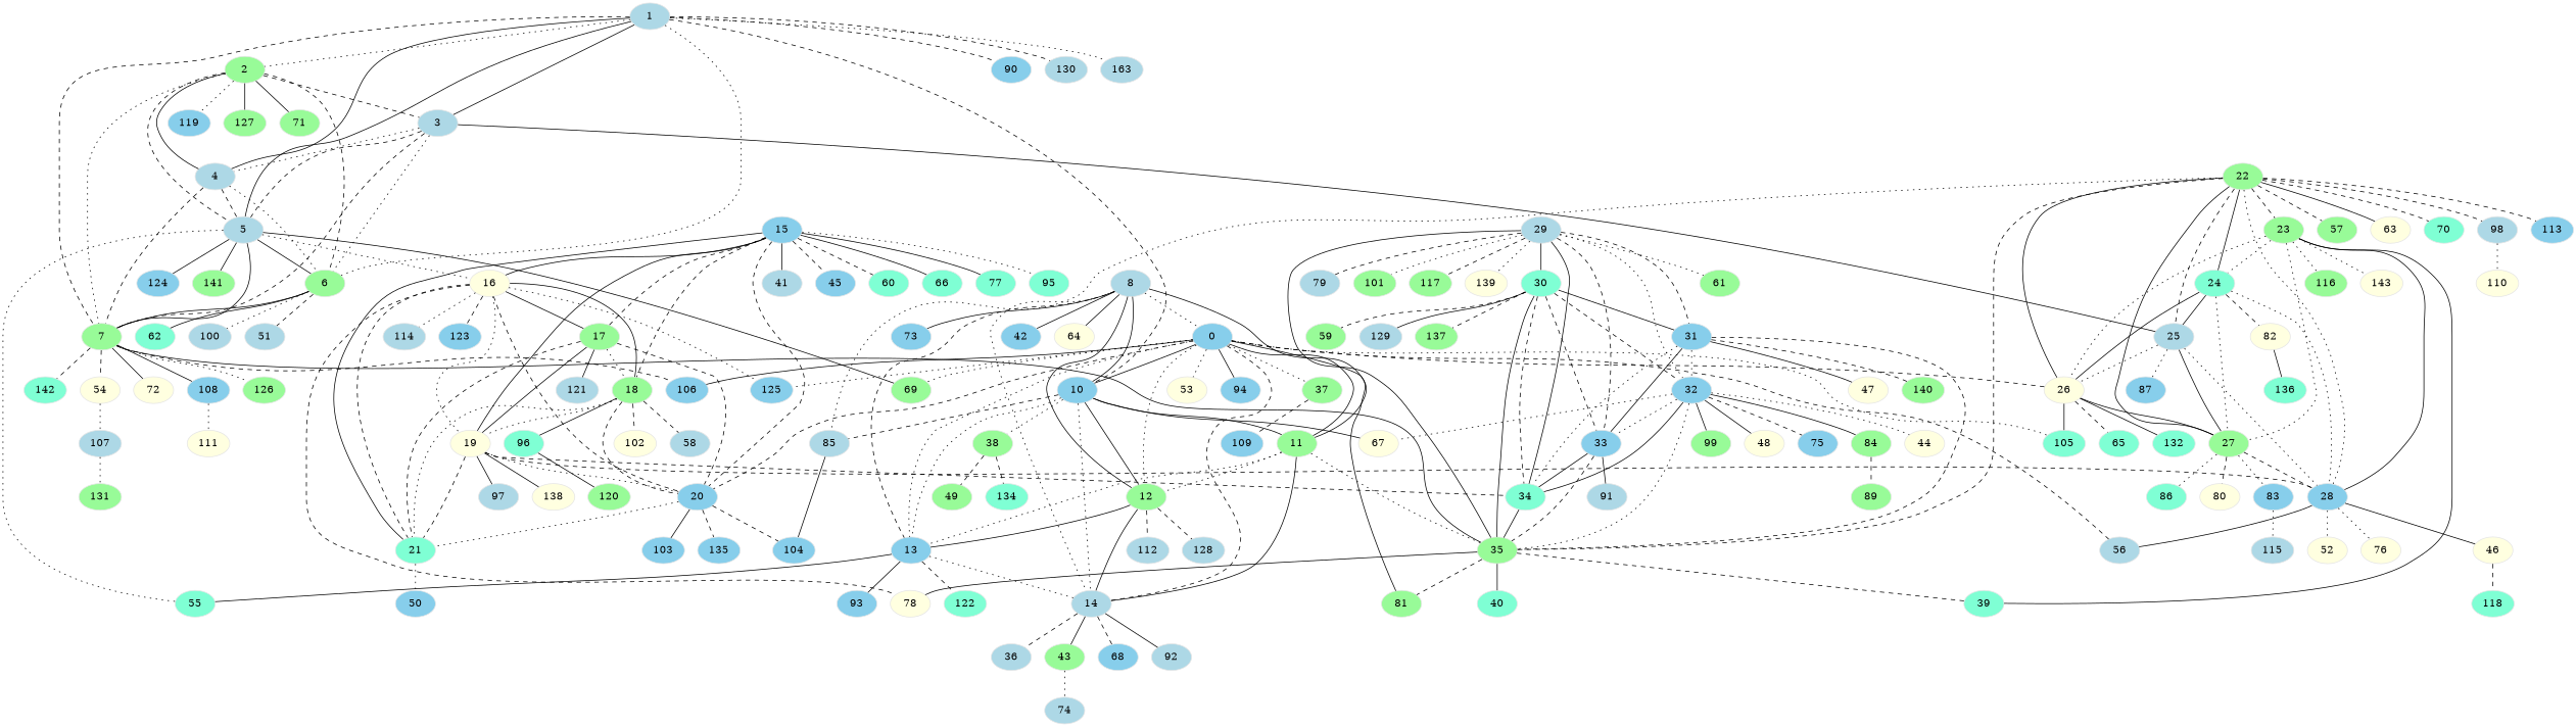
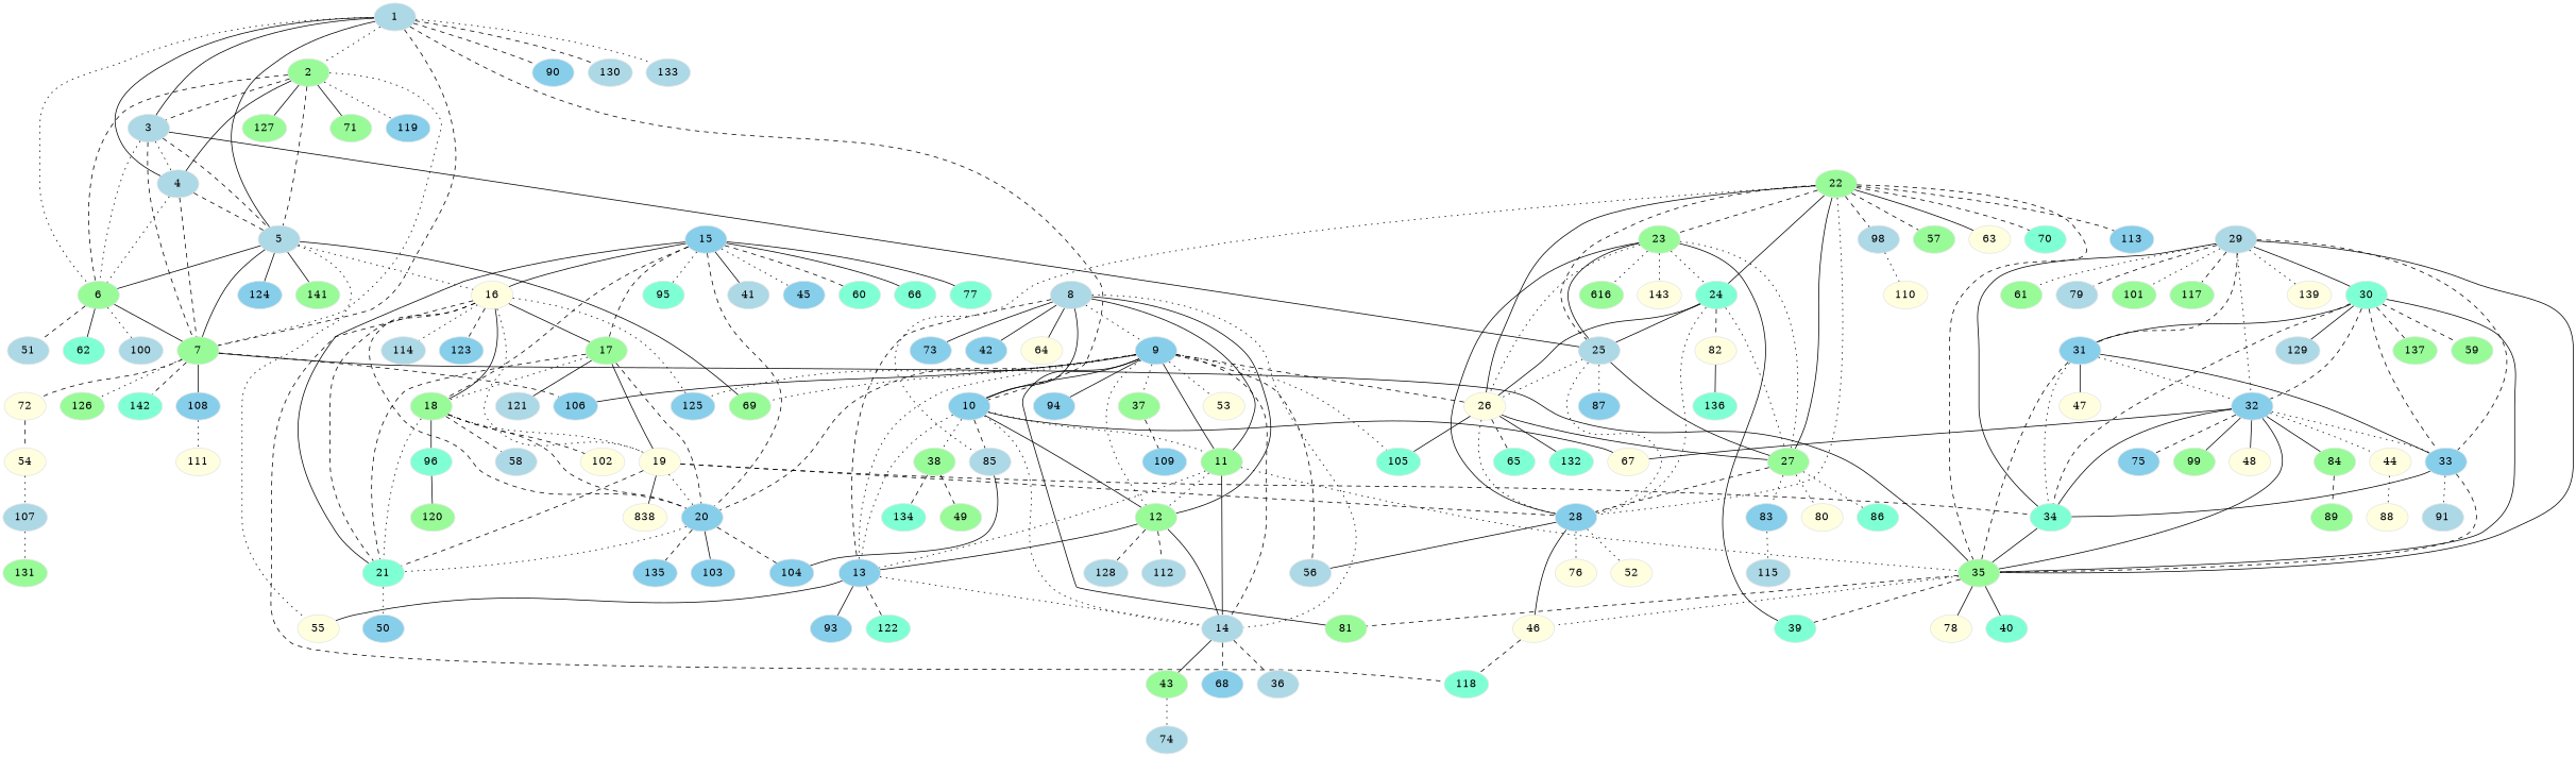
  graph {
    node [color=gray90 fillcolor=palegreen style=filled]
    edge [style=solid]
    1 [fillcolor=lightblue]
    2
    3 [fillcolor=lightblue]
    4 [fillcolor=lightblue]
    5 [fillcolor=lightblue]
    6
    7
    10 [fillcolor=skyblue]
    90 [fillcolor=skyblue]
    130 [fillcolor=lightblue]
-   133 [fillcolor=lightblue label=163]
+   133 [fillcolor=lightblue]
    71
    119 [fillcolor=skyblue]
    127
    25 [fillcolor=lightblue]
    16 [fillcolor=lightyellow]
-   55 [fillcolor=aquamarine]
+   55 [fillcolor=lightyellow]
    69
    124 [fillcolor=skyblue]
    141
    51 [fillcolor=lightblue]
    62 [fillcolor=aquamarine]
    100 [fillcolor=lightblue]
    35
    54 [fillcolor=lightyellow]
    72 [fillcolor=lightyellow]
    106 [fillcolor=skyblue]
    108 [fillcolor=skyblue]
    126
    142 [fillcolor=aquamarine]
    11
    12
    13 [fillcolor=skyblue]
    14 [fillcolor=lightblue]
    38
    67 [fillcolor=lightyellow]
    85 [fillcolor=lightblue]
    26 [fillcolor=lightyellow]
    28 [fillcolor=skyblue]
    27
    87 [fillcolor=skyblue]
    20 [fillcolor=skyblue]
    125 [fillcolor=skyblue]
    17
    18
    19 [fillcolor=lightyellow]
    21 [fillcolor=aquamarine]
    114 [fillcolor=lightblue]
    118 [fillcolor=aquamarine]
    123 [fillcolor=skyblue]
    81
    39 [fillcolor=aquamarine]
    46 [fillcolor=lightyellow]
    40 [fillcolor=aquamarine]
    78 [fillcolor=lightyellow]
    107 [fillcolor=lightblue]
    111 [fillcolor=lightyellow]
    8 [fillcolor=lightblue]
-   9 [fillcolor=skyblue label=0]
+   9 [fillcolor=skyblue]
    42 [fillcolor=skyblue]
    64 [fillcolor=lightyellow]
    73 [fillcolor=skyblue]
    37
    53 [fillcolor=lightyellow]
    56 [fillcolor=lightblue]
    94 [fillcolor=skyblue]
    105 [fillcolor=aquamarine]
    112 [fillcolor=lightblue]
    128 [fillcolor=lightblue]
    93 [fillcolor=skyblue]
    122 [fillcolor=aquamarine]
    36 [fillcolor=lightblue]
    43
    68 [fillcolor=skyblue]
-   92 [fillcolor=lightblue]
    103 [fillcolor=skyblue]
    104 [fillcolor=skyblue]
    135 [fillcolor=skyblue]
    65 [fillcolor=aquamarine]
    132 [fillcolor=aquamarine]
    109 [fillcolor=skyblue]
    49
    134 [fillcolor=aquamarine]
    74 [fillcolor=lightblue]
    15 [fillcolor=skyblue]
    41 [fillcolor=lightblue]
    45 [fillcolor=skyblue]
    60 [fillcolor=aquamarine]
    66 [fillcolor=aquamarine]
    77 [fillcolor=aquamarine]
    95 [fillcolor=aquamarine]
    121 [fillcolor=lightblue]
    58 [fillcolor=lightblue]
    96 [fillcolor=aquamarine]
    102 [fillcolor=lightyellow]
    34 [fillcolor=aquamarine]
-   97 [fillcolor=lightblue]
-   138 [fillcolor=lightyellow]
+   138 [fillcolor=lightyellow label=838]
    50 [fillcolor=skyblue]
    120
    52 [fillcolor=lightyellow]
    76 [fillcolor=lightyellow]
    22
    23
    24 [fillcolor=aquamarine]
    57
    63 [fillcolor=lightyellow]
    70 [fillcolor=aquamarine]
    98 [fillcolor=lightblue]
    113 [fillcolor=skyblue]
-   116
+   116 [label=616]
    143 [fillcolor=lightyellow]
    82 [fillcolor=lightyellow]
    80 [fillcolor=lightyellow]
    83 [fillcolor=skyblue]
    86 [fillcolor=aquamarine]
    110 [fillcolor=lightyellow]
    136 [fillcolor=aquamarine]
    115 [fillcolor=lightblue]
    29 [fillcolor=lightblue]
    30 [fillcolor=aquamarine]
    31 [fillcolor=skyblue]
    32 [fillcolor=skyblue]
    33 [fillcolor=skyblue]
    61
    79 [fillcolor=lightblue]
    101
    117
    139 [fillcolor=lightyellow]
    59
    129 [fillcolor=lightblue]
    137
    47 [fillcolor=lightyellow]
-   140
    44 [fillcolor=lightyellow]
    48 [fillcolor=lightyellow]
    75 [fillcolor=skyblue]
    84
    99
    91 [fillcolor=lightblue]
+   88 [fillcolor=lightyellow]
    89
    131
    1 -- 2 [style=dotted]
    1 -- 3
    1 -- 4
    1 -- 5
    1 -- 6 [style=dotted]
    1 -- 7 [style=dashed]
    1 -- 10 [style=dashed]
    1 -- 90 [style=dashed]
    1 -- 130 [style=dashed]
    1 -- 133 [style=dotted]
    2 -- 3 [style=dashed]
    2 -- 4
    2 -- 5 [style=dashed]
    2 -- 6 [style=dashed]
    2 -- 7 [style=dotted]
    2 -- 71
    2 -- 119 [style=dotted]
    2 -- 127
    3 -- 4 [style=dotted]
    3 -- 5 [style=dashed]
    3 -- 6 [style=dotted]
    3 -- 7 [style=dashed]
    3 -- 25
    4 -- 5 [style=dashed]
    4 -- 6 [style=dotted]
    4 -- 7 [style=dashed]
    5 -- 6
    5 -- 7
    5 -- 16 [style=dotted]
    5 -- 55 [style=dotted]
    5 -- 69
    5 -- 124
    5 -- 141
    6 -- 7
    6 -- 51 [style=dashed]
    6 -- 62
    6 -- 100 [style=dotted]
    7 -- 35
-   7 -- 54 [style=dashed]
-   7 -- 72
+   72 -- 54 [style=dashed]
+   7 -- 72 [style=dashed]
    7 -- 106 [style=dashed]
    7 -- 108
    7 -- 126 [style=dotted]
    7 -- 142 [style=dashed]
-   10 -- 11
+   10 -- 11 [style=dotted]
    10 -- 12
    10 -- 13 [style=dotted]
    10 -- 14 [style=dotted]
    10 -- 38 [style=dotted]
    10 -- 67
    10 -- 85 [style=dashed]
    25 -- 26 [style=dotted]
    25 -- 28 [style=dotted]
    25 -- 27
    25 -- 87 [style=dotted]
    16 -- 20 [style=dashed]
    16 -- 125 [style=dotted]
    16 -- 17
    16 -- 18
    16 -- 19 [style=dotted]
    16 -- 21 [style=dashed]
    16 -- 114 [style=dotted]
-   16 -- 78 [style=dashed]
+   16 -- 118 [style=dashed]
    16 -- 123 [style=dashed]
    35 -- 81 [style=dashed]
    35 -- 39 [style=dashed]
+   35 -- 46 [style=dotted]
    35 -- 40
    35 -- 78
    54 -- 107 [style=dotted]
    108 -- 111 [style=dotted]
    11 -- 35 [style=dotted]
    11 -- 12 [style=dotted]
    11 -- 13 [style=dotted]
    11 -- 14
    12 -- 13
    12 -- 14
    12 -- 112 [style=dashed]
    12 -- 128 [style=dashed]
    13 -- 55
    13 -- 14 [style=dotted]
    13 -- 93
    13 -- 122 [style=dashed]
    14 -- 36 [style=dashed]
    14 -- 43
    14 -- 68 [style=dashed]
-   14 -- 92
    38 -- 49 [style=dashed]
    38 -- 134 [style=dashed]
    85 -- 104
+   26 -- 28 [style=dotted]
    26 -- 27
    26 -- 105
    26 -- 65 [style=dashed]
    26 -- 132
    28 -- 46
    28 -- 56
    28 -- 52 [style=dotted]
    28 -- 76 [style=dotted]
    27 -- 28 [style=dashed]
-   27 -- 80 [style=dashed]
+   27 -- 80 [style=dotted]
    27 -- 83 [style=dotted]
    27 -- 86 [style=dotted]
    20 -- 21 [style=dotted]
    20 -- 103
    20 -- 104 [style=dashed]
    20 -- 135 [style=dashed]
    17 -- 20 [style=dashed]
    17 -- 18 [style=dotted]
    17 -- 19
    17 -- 21 [style=dashed]
    17 -- 121
    18 -- 20 [style=dashed]
    18 -- 19 [style=dotted]
    18 -- 21 [style=dotted]
    18 -- 58 [style=dashed]
    18 -- 96
    18 -- 102 [style=dashed]
    19 -- 28 [style=dashed]
    19 -- 20 [style=dotted]
    19 -- 21 [style=dashed]
    19 -- 34 [style=dashed]
-   19 -- 97
    19 -- 138
    21 -- 50 [style=dotted]
    46 -- 118 [style=dashed]
    107 -- 131 [style=dotted]
    8 -- 10
    8 -- 11
    8 -- 12
    8 -- 13 [style=dashed]
    8 -- 14 [style=dotted]
    8 -- 9 [style=dotted]
    8 -- 42
    8 -- 64
    8 -- 73
    9 -- 10
    9 -- 69 [style=dotted]
    9 -- 106
    9 -- 11
    9 -- 12 [style=dotted]
    9 -- 13 [style=dotted]
    9 -- 14 [style=dashed]
    9 -- 26 [style=dashed]
    9 -- 20 [style=dashed]
    9 -- 125 [style=dotted]
    9 -- 81
    9 -- 37 [style=dotted]
    9 -- 53 [style=dotted]
    9 -- 56 [style=dashed]
    9 -- 94
    9 -- 105 [style=dotted]
    37 -- 109 [style=dashed]
    43 -- 74 [style=dotted]
    15 -- 16
    15 -- 20 [style=dashed]
    15 -- 17 [style=dashed]
    15 -- 18 [style=dashed]
-   15 -- 19
    15 -- 21
    15 -- 41
-   15 -- 45 [style=dashed]
+   15 -- 45 [style=dotted]
    15 -- 60 [style=dashed]
    15 -- 66
    15 -- 77
    15 -- 95 [style=dotted]
    96 -- 120
    34 -- 35
    22 -- 25 [style=dashed]
    22 -- 35 [style=dashed]
    22 -- 85 [style=dotted]
    22 -- 26
    22 -- 28 [style=dotted]
    22 -- 27
    22 -- 23 [style=dashed]
    22 -- 24
    22 -- 57 [style=dashed]
    22 -- 63
    22 -- 70 [style=dashed]
    22 -- 98 [style=dashed]
    22 -- 113 [style=dashed]
+   23 -- 25
    23 -- 26 [style=dotted]
    23 -- 28
    23 -- 27 [style=dotted]
    23 -- 39
    23 -- 24 [style=dotted]
    23 -- 116 [style=dotted]
    23 -- 143 [style=dotted]
    24 -- 25
    24 -- 26
    24 -- 28 [style=dotted]
    24 -- 27 [style=dotted]
    24 -- 82 [style=dashed]
    98 -- 110 [style=dotted]
    82 -- 136
    83 -- 115 [style=dotted]
    29 -- 35
    29 -- 34
    29 -- 30
    29 -- 31 [style=dashed]
    29 -- 32 [style=dotted]
    29 -- 33 [style=dashed]
    29 -- 61 [style=dotted]
    29 -- 79 [style=dashed]
    29 -- 101 [style=dotted]
    29 -- 117 [style=dashed]
    29 -- 139 [style=dotted]
    30 -- 35
    30 -- 34 [style=dashed]
    30 -- 31
    30 -- 32 [style=dashed]
    30 -- 33 [style=dashed]
    30 -- 59 [style=dashed]
    30 -- 129
    30 -- 137 [style=dashed]
    31 -- 35 [style=dashed]
    31 -- 34 [style=dotted]
    31 -- 32 [style=dotted]
    31 -- 33
    31 -- 47
-   31 -- 140 [style=dashed]
-   32 -- 35 [style=dotted]
-   32 -- 67 [style=dotted]
+   32 -- 35
+   32 -- 67
    32 -- 34
    32 -- 33 [style=dotted]
    32 -- 44 [style=dotted]
    32 -- 48
    32 -- 75 [style=dashed]
    32 -- 84
    32 -- 99
    33 -- 35 [style=dashed]
    33 -- 34
-   33 -- 91
+   33 -- 91 [style=dotted]
+   44 -- 88 [style=dotted]
    84 -- 89 [style=dashed]
  }
